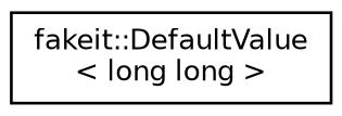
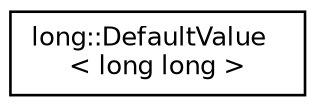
  digraph {
    rankdir=LR
-   n1 [color=black fillcolor=white fontname=Helvetica fontsize=10 height=0.2 label="fakeit::DefaultValue\l\< long long \>" shape=record style=filled width=0.4]
+   n1 [color=black fillcolor=white fontname=Helvetica fontsize=10 height=0.2 label="long::DefaultValue\l\< long long \>" shape=record style=filled width=0.4]
  }
